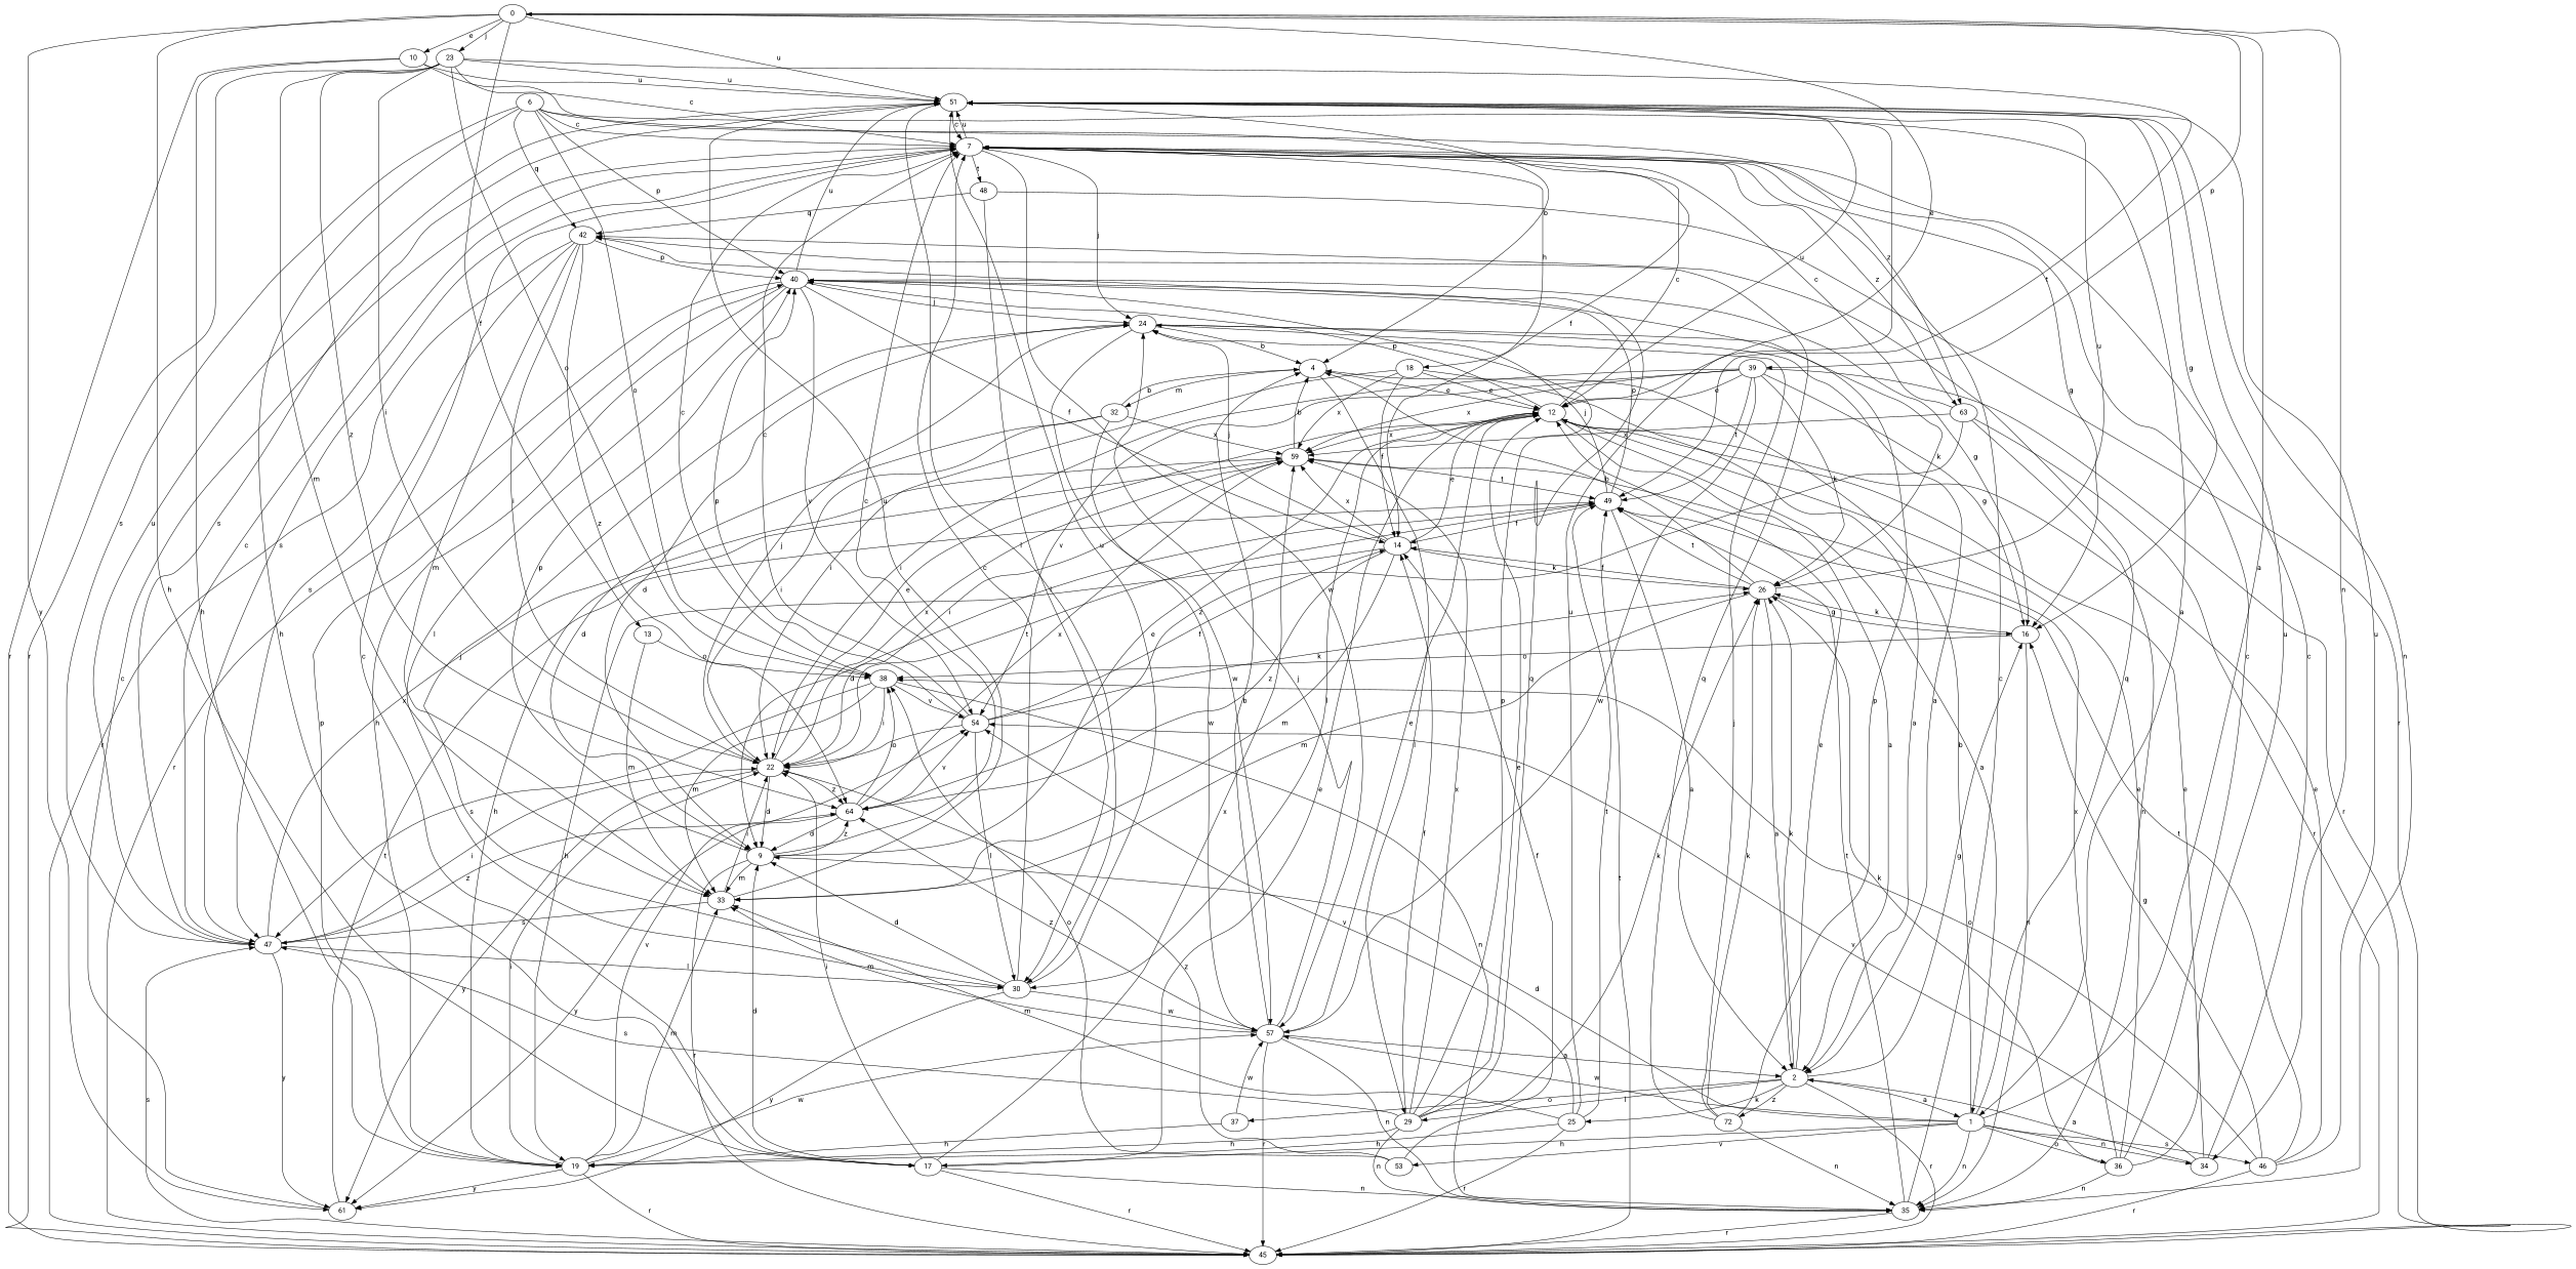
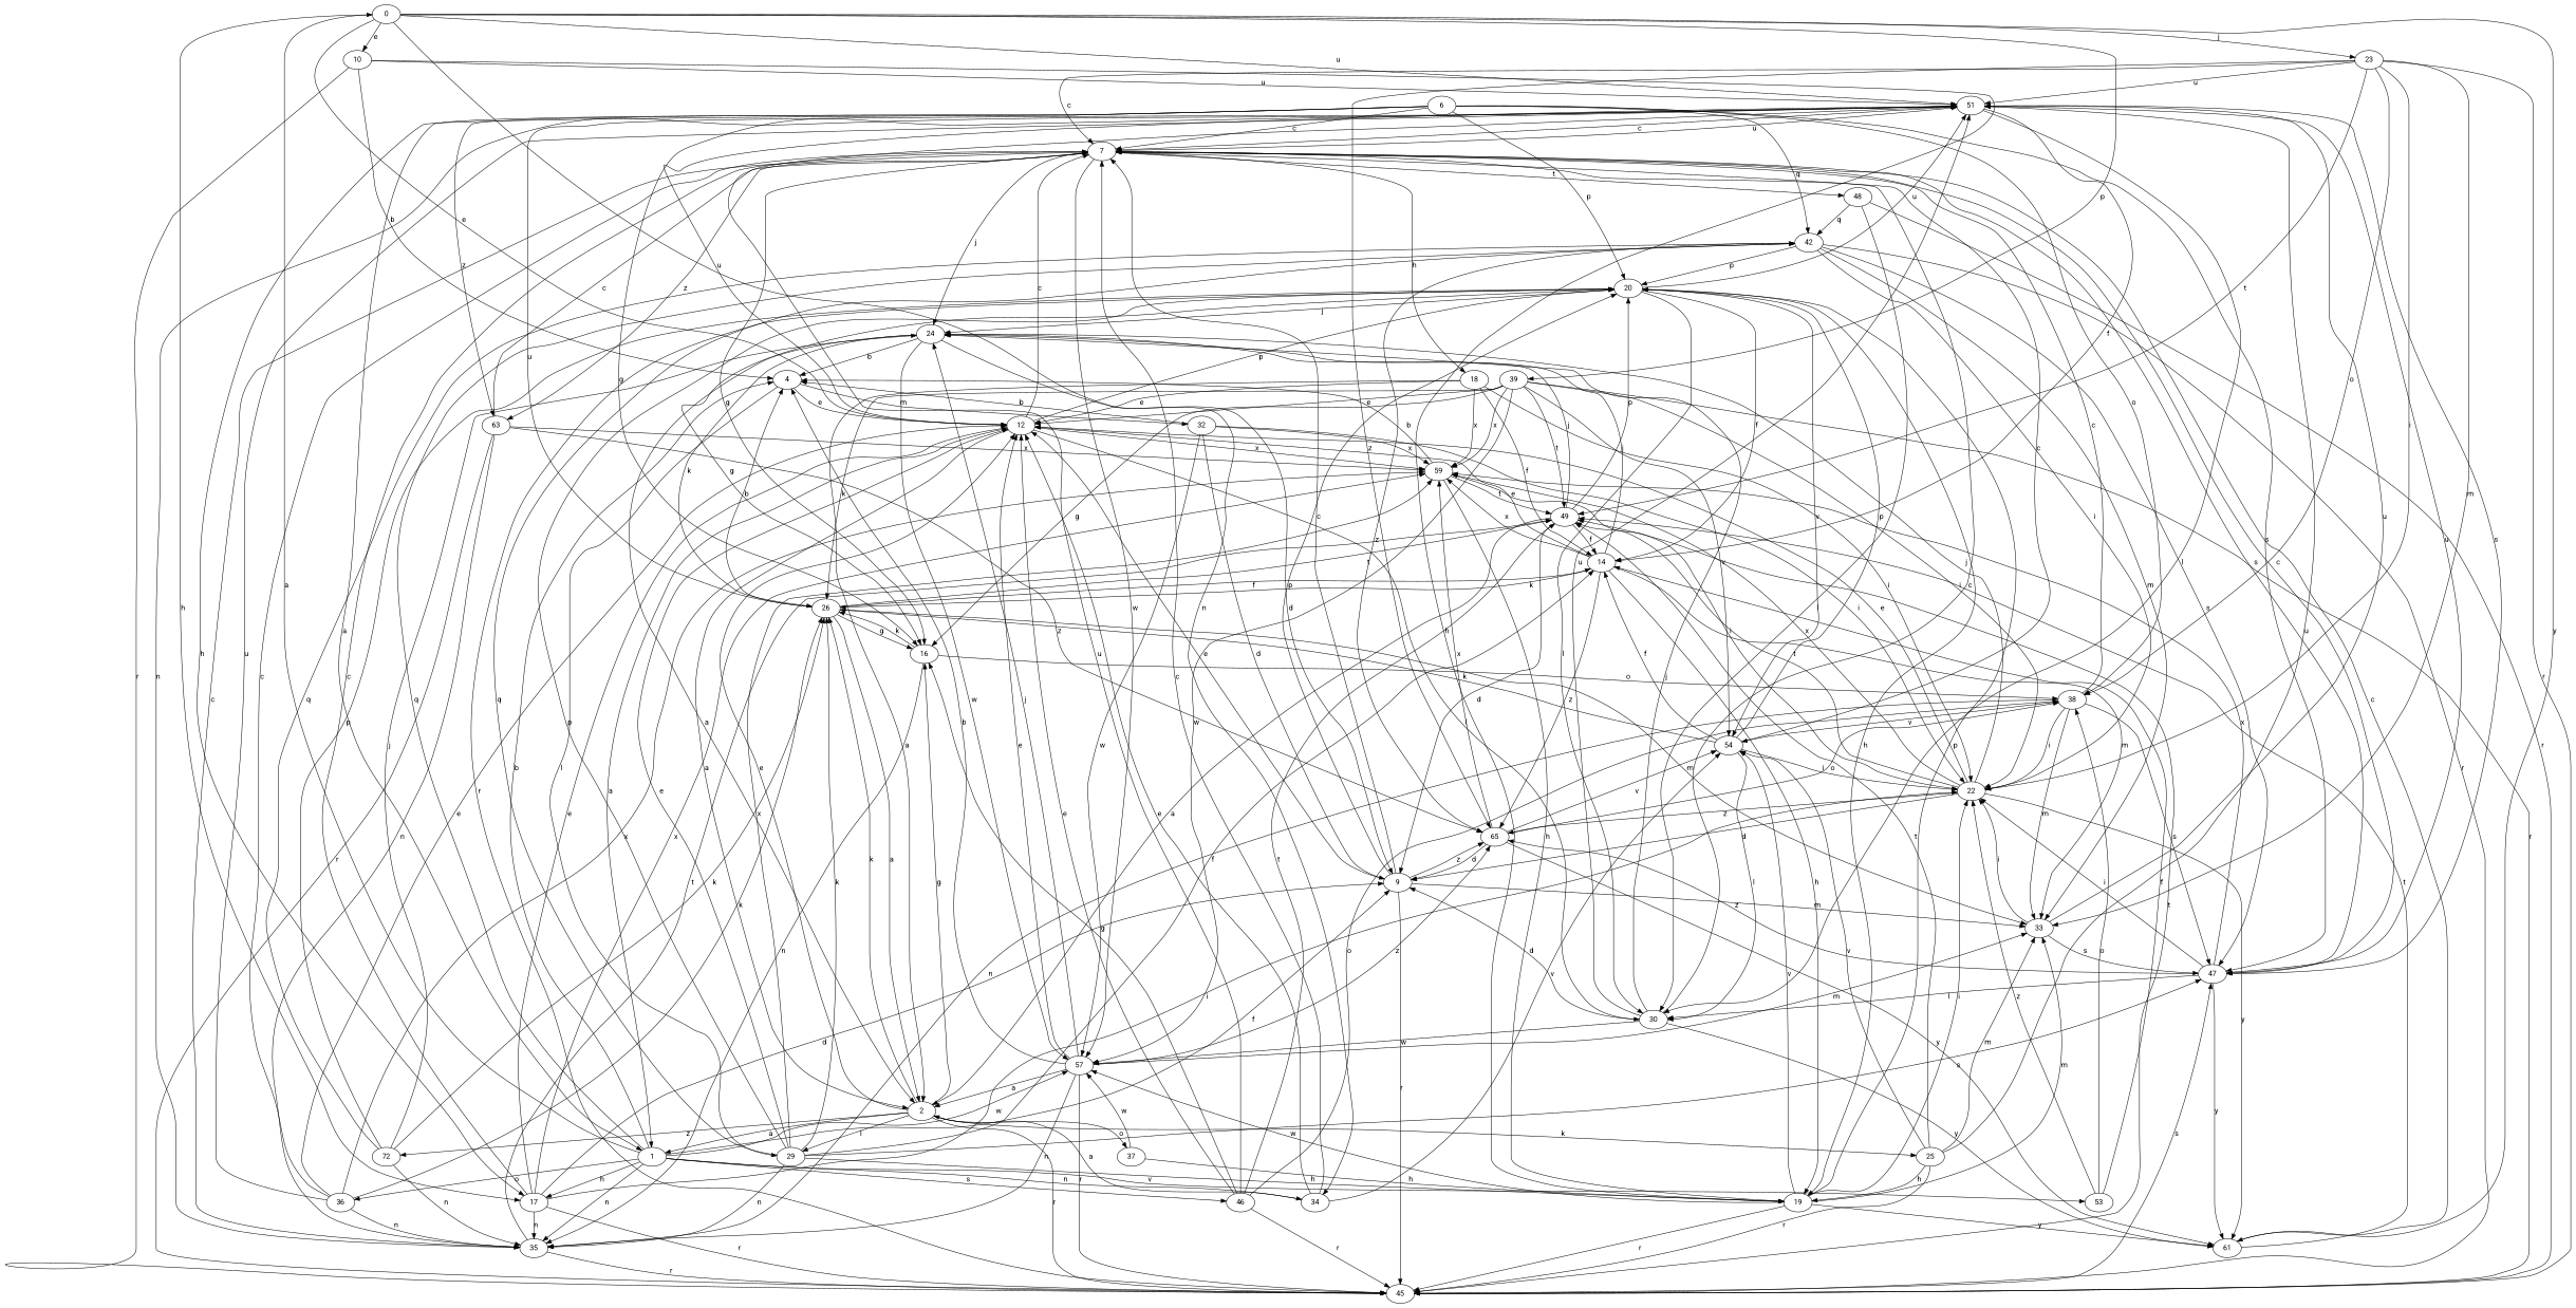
  strict digraph {
    fontname=Roboto
    node [fontname=Roboto]
    edge [fontname=Roboto]
    0
    10
    12
-   13
    17
    23
    34
    39
    51
    61
    6
    1
    42
    7
    38
-   40
+   40 [label=20]
    47
    63
    4
    45
    19
    2
    30
    59
    33
    9
    35
    22
-   64
+   64 [label=65]
    49
    54
    57
    16
    26
    14
    36
    46
    53
    29
    32
    24
    25
    37
    n44 [label=72]
    18
    48
    0 -> 10 [label=e]
    0 -> 12 [label=e]
-   0 -> 13 [label=f]
    0 -> 17 [label=h]
    0 -> 23 [label=j]
    0 -> 34 [label=n]
    0 -> 39 [label=p]
    0 -> 51 [label=u]
    0 -> 61 [label=y]
    10 -> 51 [label=u]
    10 -> 4 [label=b]
    10 -> 45 [label=r]
    10 -> 19 [label=h]
    12 -> 51 [label=u]
    12 -> 1 [label=a]
    12 -> 7 [label=c]
    12 -> 40 [label=p]
    12 -> 2 [label=a]
    12 -> 30 [label=l]
    12 -> 59 [label=x]
-   13 -> 38 [label=o]
-   13 -> 33 [label=m]
    17 -> 12 [label=e]
    17 -> 7 [label=c]
    17 -> 45 [label=r]
    17 -> 59 [label=x]
    17 -> 9 [label=d]
    17 -> 35 [label=n]
    17 -> 22 [label=i]
    23 -> 51 [label=u]
    23 -> 7 [label=c]
    23 -> 38 [label=o]
    23 -> 45 [label=r]
    23 -> 33 [label=m]
    23 -> 22 [label=i]
    23 -> 64 [label=z]
    23 -> 49 [label=t]
    34 -> 12 [label=e]
    34 -> 7 [label=c]
    34 -> 2 [label=a]
    34 -> 54 [label=v]
    39 -> 12 [label=e]
    39 -> 45 [label=r]
    39 -> 59 [label=x]
    39 -> 22 [label=i]
    39 -> 49 [label=t]
    39 -> 54 [label=v]
    39 -> 57 [label=w]
    39 -> 16 [label=g]
    39 -> 26 [label=k]
    51 -> 7 [label=c]
    51 -> 47 [label=s]
    51 -> 30 [label=l]
    51 -> 35 [label=n]
    51 -> 16 [label=g]
    51 -> 14 [label=f]
    61 -> 7 [label=c]
    61 -> 49 [label=t]
    6 -> 17 [label=h]
    6 -> 1 [label=a]
    6 -> 42 [label=q]
    6 -> 7 [label=c]
    6 -> 38 [label=o]
    6 -> 40 [label=p]
    6 -> 47 [label=s]
    6 -> 63 [label=z]
    1 -> 0 [label=a]
    1 -> 17 [label=h]
    1 -> 34 [label=n]
    1 -> 42 [label=q]
    1 -> 4 [label=b]
-   1 -> 9 [label=d]
+   1 -> 9 [label=f]
    1 -> 35 [label=n]
    1 -> 57 [label=w]
    1 -> 36 [label=o]
    1 -> 46 [label=s]
    1 -> 53 [label=v]
    42 -> 40 [label=p]
    42 -> 47 [label=s]
    42 -> 45 [label=r]
    42 -> 33 [label=m]
    42 -> 22 [label=i]
    42 -> 64 [label=z]
    7 -> 51 [label=u]
    7 -> 47 [label=s]
    7 -> 63 [label=z]
    7 -> 57 [label=w]
    7 -> 16 [label=g]
    7 -> 24 [label=j]
    7 -> 18 [label=h]
    7 -> 48 [label=t]
    38 -> 7 [label=c]
    38 -> 47 [label=s]
    38 -> 33 [label=m]
    38 -> 35 [label=n]
    38 -> 22 [label=i]
    38 -> 54 [label=v]
    40 -> 51 [label=u]
    40 -> 45 [label=r]
    40 -> 19 [label=h]
    40 -> 30 [label=l]
    40 -> 54 [label=v]
    40 -> 16 [label=g]
    40 -> 14 [label=f]
    40 -> 24 [label=j]
    47 -> 51 [label=u]
    47 -> 61 [label=y]
    47 -> 7 [label=c]
    47 -> 30 [label=l]
    47 -> 59 [label=x]
    47 -> 22 [label=i]
    47 -> 64 [label=z]
    63 -> 7 [label=c]
    63 -> 45 [label=r]
    63 -> 59 [label=x]
    63 -> 35 [label=n]
    63 -> 64 [label=z]
    4 -> 12 [label=e]
    4 -> 29 [label=l]
    4 -> 32 [label=m]
    45 -> 47 [label=s]
    45 -> 49 [label=t]
    19 -> 61 [label=y]
    19 -> 40 [label=p]
    19 -> 45 [label=r]
    19 -> 33 [label=m]
    19 -> 22 [label=i]
    19 -> 54 [label=v]
    19 -> 57 [label=w]
    2 -> 12 [label=e]
    2 -> 1 [label=a]
    2 -> 45 [label=r]
    2 -> 16 [label=g]
    2 -> 26 [label=k]
    2 -> 29 [label=l]
    2 -> 25 [label=k]
    2 -> 37 [label=o]
    2 -> n44 [label=z]
    30 -> 51 [label=u]
    30 -> 61 [label=y]
    30 -> 7 [label=c]
    30 -> 9 [label=d]
    30 -> 57 [label=w]
    30 -> 24 [label=j]
    59 -> 4 [label=b]
    59 -> 19 [label=h]
    59 -> 22 [label=i]
    59 -> 49 [label=t]
    33 -> 51 [label=u]
    33 -> 47 [label=s]
    33 -> 22 [label=i]
    9 -> 12 [label=e]
    9 -> 7 [label=c]
    9 -> 40 [label=p]
    9 -> 45 [label=r]
    9 -> 33 [label=m]
    9 -> 64 [label=z]
    35 -> 7 [label=c]
    35 -> 45 [label=r]
    35 -> 49 [label=t]
    22 -> 12 [label=e]
    22 -> 61 [label=y]
    22 -> 59 [label=x]
    22 -> 9 [label=d]
    22 -> 64 [label=z]
    22 -> 49 [label=t]
    22 -> 24 [label=j]
    64 -> 61 [label=y]
    64 -> 38 [label=o]
    64 -> 59 [label=x]
    64 -> 9 [label=d]
    64 -> 54 [label=v]
    49 -> 40 [label=p]
    49 -> 2 [label=a]
    49 -> 9 [label=d]
    49 -> 14 [label=f]
    49 -> 24 [label=j]
    54 -> 7 [label=c]
    54 -> 40 [label=p]
    54 -> 30 [label=l]
    54 -> 22 [label=i]
    54 -> 26 [label=k]
    54 -> 14 [label=f]
    57 -> 12 [label=e]
    57 -> 4 [label=b]
    57 -> 45 [label=r]
    57 -> 2 [label=a]
    57 -> 33 [label=m]
    57 -> 35 [label=n]
    57 -> 64 [label=z]
    57 -> 24 [label=j]
    16 -> 38 [label=o]
    16 -> 35 [label=n]
    16 -> 26 [label=k]
    26 -> 51 [label=u]
    26 -> 4 [label=b]
    26 -> 2 [label=a]
    26 -> 33 [label=m]
    26 -> 49 [label=t]
    26 -> 16 [label=g]
    26 -> 14 [label=f]
    14 -> 12 [label=e]
    14 -> 19 [label=h]
    14 -> 59 [label=x]
    14 -> 33 [label=m]
    14 -> 64 [label=z]
    14 -> 26 [label=k]
    14 -> 24 [label=j]
    36 -> 12 [label=e]
    36 -> 51 [label=u]
    36 -> 7 [label=c]
    36 -> 59 [label=x]
    36 -> 35 [label=n]
    36 -> 26 [label=k]
    46 -> 12 [label=e]
    46 -> 51 [label=u]
    46 -> 38 [label=o]
    46 -> 45 [label=r]
    46 -> 49 [label=t]
    46 -> 16 [label=g]
    53 -> 38 [label=o]
    53 -> 22 [label=z]
    53 -> 14 [label=f]
    29 -> 12 [label=e]
    29 -> 42 [label=q]
    29 -> 40 [label=p]
    29 -> 47 [label=s]
    29 -> 19 [label=h]
    29 -> 59 [label=x]
    29 -> 35 [label=n]
    29 -> 26 [label=k]
    29 -> 14 [label=f]
    32 -> 4 [label=b]
    32 -> 59 [label=x]
    32 -> 9 [label=d]
    32 -> 22 [label=i]
    32 -> 57 [label=w]
    24 -> 4 [label=b]
    24 -> 2 [label=a]
    24 -> 9 [label=d]
    24 -> 57 [label=w]
    24 -> 26 [label=k]
    25 -> 51 [label=u]
    25 -> 45 [label=r]
    25 -> 19 [label=h]
    25 -> 33 [label=m]
    25 -> 49 [label=t]
    25 -> 54 [label=v]
    37 -> 19 [label=h]
    37 -> 57 [label=w]
    n44 -> 42 [label=q]
    n44 -> 40 [label=p]
    n44 -> 35 [label=n]
    n44 -> 26 [label=k]
    n44 -> 24 [label=j]
    18 -> 12 [label=e]
    18 -> 2 [label=a]
    18 -> 59 [label=x]
    18 -> 22 [label=i]
    18 -> 14 [label=f]
    48 -> 42 [label=q]
    48 -> 45 [label=r]
    48 -> 30 [label=l]
  }
